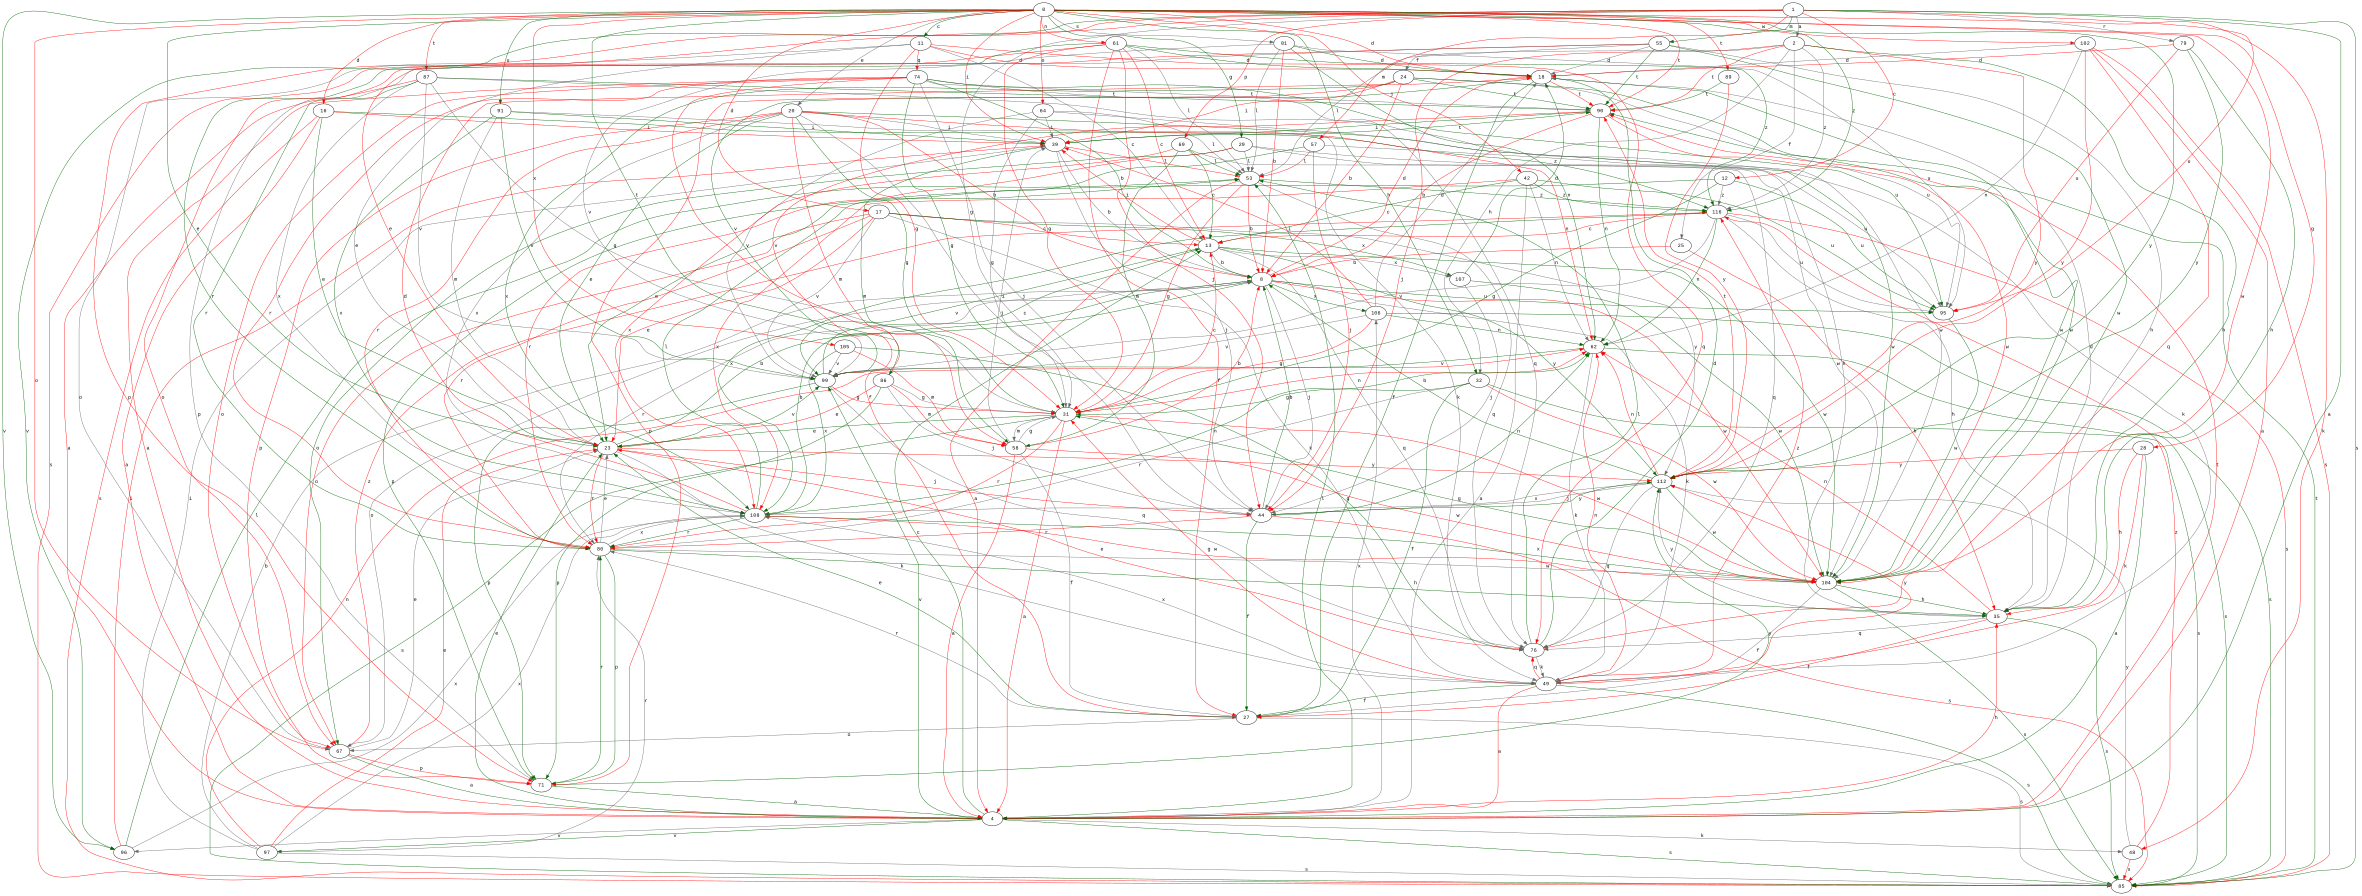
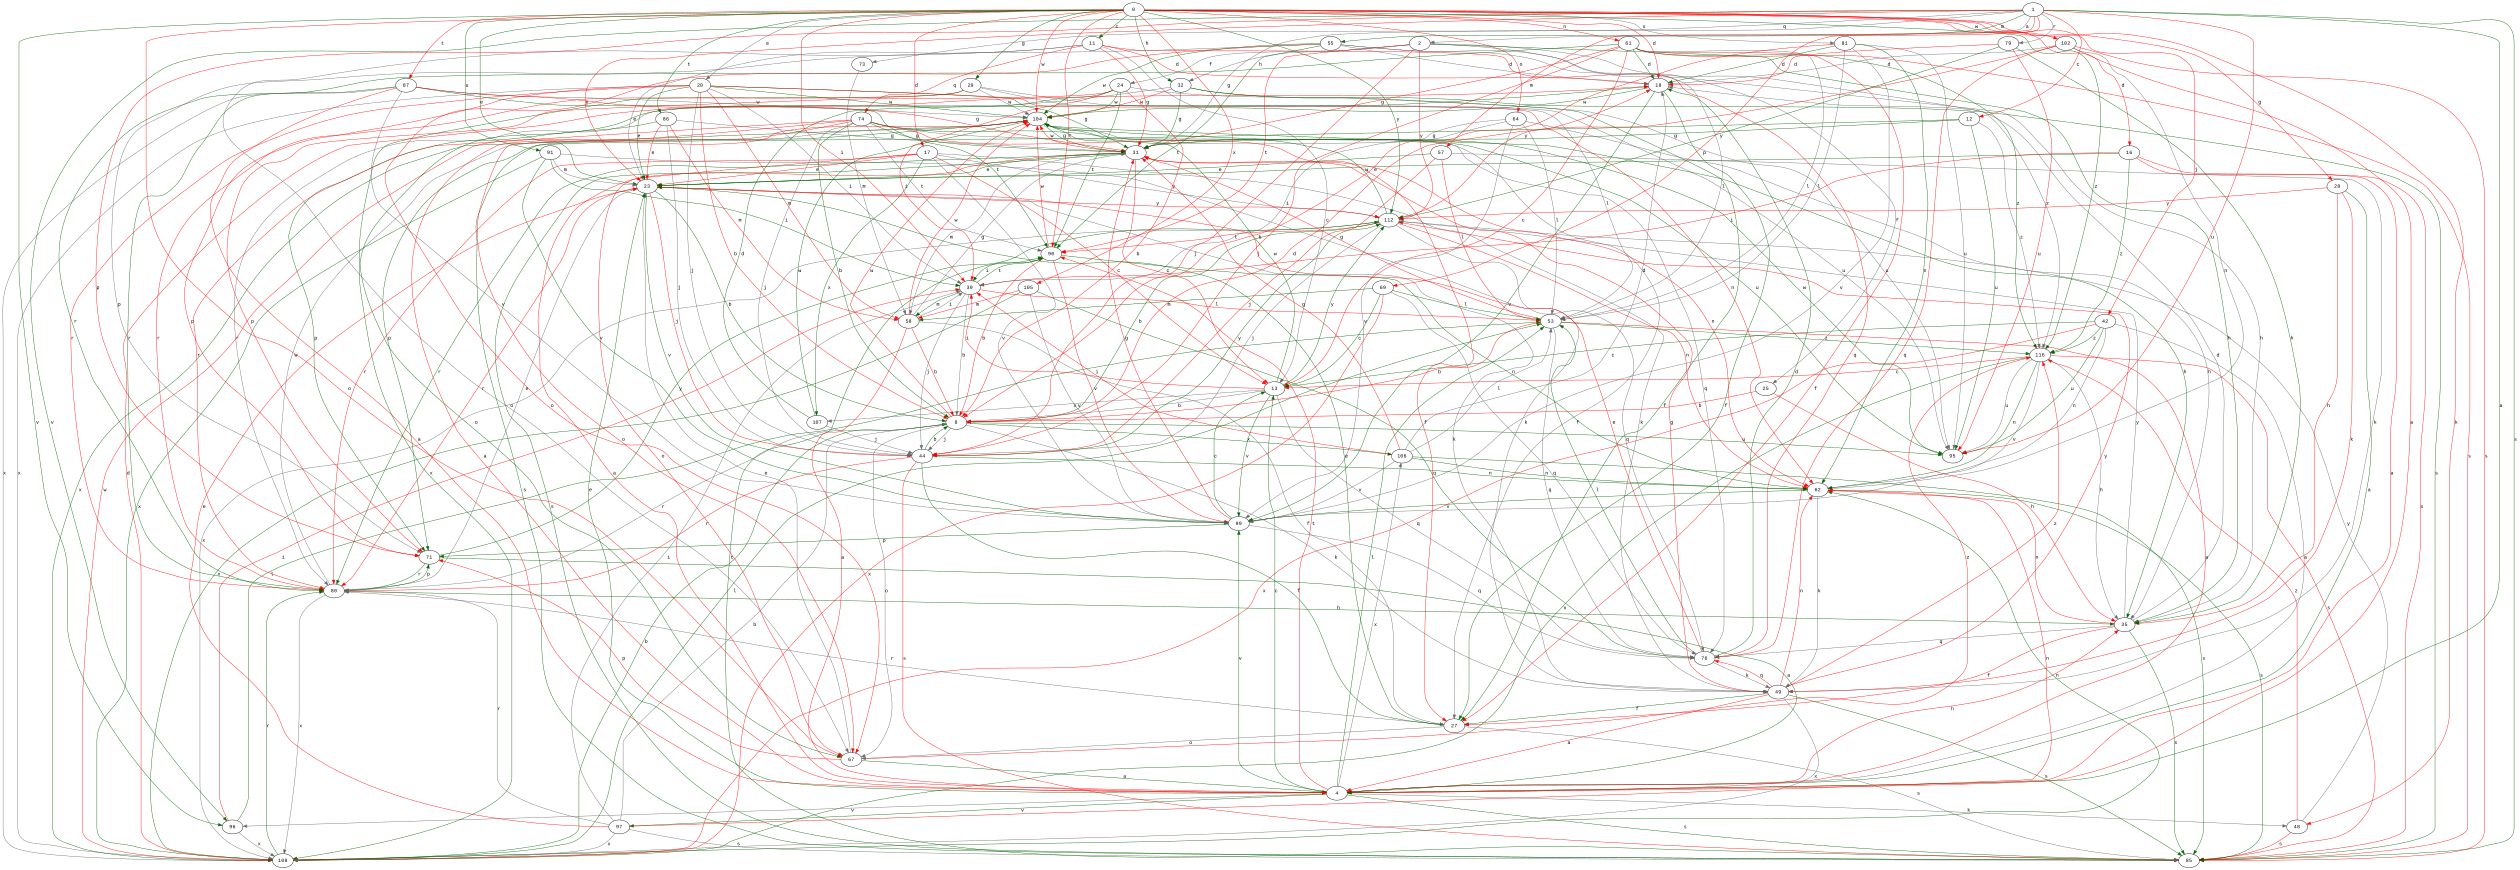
  strict digraph {
    fontname="Liberation Mono"
    node [fontname="Liberation Mono"]
    edge [color=red fontname="Liberation Mono"]
    0
    11
    16
    17
    18
    20
    23
    28
    29
    32
    39
    42
    48
    61
    64
    67
    81
    86
    87
-   89
    90
    91
    96
    102
    104
    105
    112
    116
    31
    13
    74
    76
    4
    85
    99
    49
    80
    107
    27
    71
    44
    8
    58
    62
    108
    35
    95
    53
    1
    2
    12
    55
    57
    69
+   73
    79
    24
    25
    97
    106
    0 -> 11 [color=darkgreen label=c]
    0 -> 16 [label=d]
    0 -> 17 [label=d]
    0 -> 18 [label=d]
    0 -> 20 [color=gray40 label=e]
    0 -> 23 [color=darkgreen label=e]
    0 -> 28 [label=g]
    0 -> 29 [color=darkgreen label=g]
    0 -> 32 [color=darkgreen label=h]
    0 -> 39 [label=i]
    0 -> 42 [label=j]
    0 -> 48 [label=k]
    0 -> 61 [label=n]
    0 -> 64 [label=o]
    0 -> 67 [label=o]
    0 -> 81 [color=gray40 label=s]
    0 -> 86 [color=darkgreen label=t]
    0 -> 87 [label=t]
-   0 -> 89 [label=t]
    0 -> 90 [label=t]
    0 -> 91 [color=darkgreen label=u]
    0 -> 96 [color=darkgreen label=v]
    0 -> 102 [label=w]
    0 -> 104 [label=w]
    0 -> 105 [label=x]
    0 -> 112 [color=darkgreen label=y]
    0 -> 116 [color=darkgreen label=z]
    11 -> 18 [label=d]
    11 -> 23 [color=gray40 label=e]
    11 -> 67 [color=gray40 label=o]
    11 -> 31 [label=g]
    11 -> 13 [color=gray40 label=c]
    11 -> 74 [label=q]
    11 -> 76 [label=q]
    16 -> 23 [color=darkgreen label=e]
    16 -> 39 [label=i]
    16 -> 116 [color=darkgreen label=z]
    16 -> 4 [label=a]
    16 -> 85 [label=s]
    17 -> 23 [label=e]
    17 -> 67 [label=o]
    17 -> 112 [color=gray40 label=y]
    17 -> 13 [label=c]
    17 -> 99 [color=gray40 label=v]
    17 -> 49 [color=gray40 label=k]
    17 -> 80 [label=r]
    17 -> 107 [color=darkgreen label=x]
-   18 -> 90 [label=t]
    18 -> 104 [color=darkgreen label=w]
    18 -> 99 [color=darkgreen label=v]
    18 -> 27 [color=darkgreen label=f]
    20 -> 23 [color=darkgreen label=e]
    20 -> 39 [color=gray40 label=i]
    20 -> 104 [color=darkgreen label=w]
    20 -> 31 [color=darkgreen label=g]
    20 -> 80 [label=r]
    20 -> 71 [label=p]
    20 -> 44 [color=gray40 label=j]
    20 -> 8 [label=b]
    20 -> 58 [label=m]
    20 -> 62 [label=n]
    20 -> 108 [color=gray40 label=x]
    23 -> 112 [label=y]
    23 -> 99 [color=darkgreen label=v]
    23 -> 49 [color=gray40 label=k]
    23 -> 80 [label=r]
    23 -> 44 [label=j]
    23 -> 8 [color=darkgreen label=b]
    28 -> 112 [label=y]
    28 -> 4 [color=darkgreen label=a]
    28 -> 49 [label=k]
    28 -> 35 [label=h]
    29 -> 67 [color=darkgreen label=o]
    29 -> 104 [color=gray40 label=w]
    29 -> 80 [label=r]
    29 -> 95 [color=gray40 label=u]
    29 -> 53 [color=gray40 label=l]
    32 -> 104 [label=w]
    32 -> 31 [color=darkgreen label=g]
    32 -> 85 [color=darkgreen label=s]
    32 -> 80 [color=gray40 label=r]
    32 -> 27 [color=darkgreen label=f]
    39 -> 90 [color=darkgreen label=t]
    39 -> 44 [color=gray40 label=j]
    39 -> 8 [color=gray40 label=b]
    39 -> 58 [color=darkgreen label=m]
    39 -> 53 [label=l]
    42 -> 116 [color=darkgreen label=z]
    42 -> 13 [color=darkgreen label=c]
    42 -> 4 [color=gray40 label=a]
    42 -> 62 [color=gray40 label=n]
    42 -> 108 [label=x]
    42 -> 95 [color=darkgreen label=u]
    48 -> 112 [color=gray40 label=y]
    48 -> 116 [label=z]
    48 -> 85 [label=s]
    61 -> 18 [color=darkgreen label=d]
    61 -> 116 [color=darkgreen label=z]
    61 -> 31 [label=g]
    61 -> 13 [label=c]
    61 -> 85 [label=s]
    61 -> 80 [color=darkgreen label=r]
    61 -> 27 [label=f]
    61 -> 44 [label=j]
    61 -> 53 [color=gray40 label=l]
    64 -> 39 [color=gray40 label=i]
    64 -> 31 [color=gray40 label=g]
    64 -> 99 [color=gray40 label=v]
    64 -> 35 [color=gray40 label=h]
    64 -> 53 [color=gray40 label=l]
    67 -> 23 [color=gray40 label=e]
    67 -> 116 [label=z]
    67 -> 4 [color=darkgreen label=a]
    67 -> 71 [label=p]
    81 -> 18 [color=darkgreen label=d]
    81 -> 99 [color=gray40 label=v]
    81 -> 8 [label=b]
    81 -> 62 [color=darkgreen label=n]
    81 -> 95 [color=gray40 label=u]
    81 -> 53 [color=gray40 label=l]
    86 -> 23 [label=e]
    86 -> 31 [color=gray40 label=g]
    86 -> 71 [color=darkgreen label=p]
    86 -> 44 [color=gray40 label=j]
    86 -> 58 [label=m]
    87 -> 90 [color=darkgreen label=t]
    87 -> 104 [color=gray40 label=w]
-   87 -> 31 [color=gray40 label=g]
+   87 -> 31 [label=g]
    87 -> 4 [label=a]
    87 -> 99 [color=gray40 label=v]
    87 -> 80 [color=darkgreen label=r]
    87 -> 108 [color=gray40 label=x]
-   89 -> 90 [color=darkgreen label=t]
-   89 -> 112 [label=y]
    90 -> 39 [color=darkgreen label=i]
    90 -> 104 [label=w]
    90 -> 99 [label=v]
    90 -> 8 [label=b]
    90 -> 62 [color=darkgreen label=n]
    91 -> 23 [color=gray40 label=m]
    91 -> 39 [color=darkgreen label=i]
    91 -> 99 [color=darkgreen label=v]
    91 -> 49 [color=gray40 label=k]
    91 -> 108 [color=darkgreen label=x]
    96 -> 39 [label=i]
    96 -> 108 [color=gray40 label=x]
    96 -> 53 [color=darkgreen label=l]
    102 -> 18 [color=gray40 label=d]
    102 -> 112 [label=y]
    102 -> 76 [label=q]
    102 -> 4 [label=a]
    102 -> 85 [label=s]
    102 -> 62 [color=gray40 label=n]
    104 -> 31 [color=darkgreen label=g]
    104 -> 85 [color=darkgreen label=s]
    104 -> 27 [color=gray40 label=f]
    104 -> 108 [color=darkgreen label=x]
    104 -> 35 [color=darkgreen label=h]
    105 -> 76 [color=darkgreen label=q]
    105 -> 99 [color=gray40 label=v]
    105 -> 58 [label=m]
    105 -> 108 [color=darkgreen label=x]
    112 -> 90 [label=t]
    112 -> 104 [color=darkgreen label=w]
    112 -> 76 [color=gray40 label=q]
    112 -> 44 [color=gray40 label=j]
    112 -> 8 [color=darkgreen label=b]
    112 -> 62 [label=n]
    112 -> 108 [color=gray40 label=x]
    116 -> 13 [label=c]
    116 -> 85 [label=s]
    116 -> 99 [color=gray40 label=v]
    116 -> 62 [color=darkgreen label=n]
    116 -> 108 [color=darkgreen label=x]
    116 -> 35 [color=gray40 label=h]
    116 -> 95 [color=gray40 label=u]
    31 -> 23 [color=darkgreen label=e]
    31 -> 104 [label=w]
    31 -> 13 [label=c]
    31 -> 4 [label=a]
    31 -> 85 [color=darkgreen label=s]
-   31 -> 80 [label=r]
+   31 -> 80 [color=darkgreen label=r]
    31 -> 58 [color=gray40 label=m]
    31 -> 62 [label=n]
    13 -> 39 [label=i]
    13 -> 104 [color=darkgreen label=w]
    13 -> 112 [color=darkgreen label=y]
    13 -> 76 [color=gray40 label=q]
    13 -> 99 [color=darkgreen label=v]
    13 -> 107 [color=gray40 label=x]
    13 -> 8 [color=gray40 label=b]
    74 -> 67 [label=o]
    74 -> 90 [color=gray40 label=t]
    74 -> 31 [color=darkgreen label=g]
    74 -> 76 [color=gray40 label=q]
    74 -> 4 [label=a]
    74 -> 80 [label=r]
    74 -> 27 [label=f]
    74 -> 44 [color=gray40 label=j]
    74 -> 8 [color=darkgreen label=b]
    74 -> 95 [color=darkgreen label=u]
    76 -> 18 [color=darkgreen label=d]
    76 -> 23 [label=e]
    76 -> 49 [color=gray40 label=k]
    76 -> 53 [color=darkgreen label=l]
    4 -> 23 [color=darkgreen label=e]
    4 -> 48 [color=gray40 label=k]
    4 -> 90 [label=t]
    4 -> 96 [color=gray40 label=v]
    4 -> 13 [color=darkgreen label=c]
    4 -> 85 [color=darkgreen label=s]
    4 -> 99 [color=darkgreen label=v]
    4 -> 35 [label=h]
    4 -> 53 [color=darkgreen label=l]
    4 -> 97 [color=darkgreen label=v]
    4 -> 106 [color=gray40 label=x]
    85 -> 90 [color=darkgreen label=t]
    99 -> 31 [label=g]
    99 -> 13 [color=darkgreen label=c]
    99 -> 76 [color=gray40 label=q]
    99 -> 71 [color=darkgreen label=p]
    49 -> 112 [label=y]
    49 -> 116 [label=z]
    49 -> 31 [label=g]
    49 -> 76 [label=q]
    49 -> 4 [label=a]
    49 -> 85 [color=darkgreen label=s]
    49 -> 27 [color=darkgreen label=f]
    49 -> 62 [label=n]
    49 -> 108 [color=gray40 label=x]
    80 -> 23 [color=gray40 label=e]
    80 -> 104 [color=gray40 label=w]
    80 -> 71 [color=darkgreen label=p]
    80 -> 108 [color=gray40 label=x]
    80 -> 35 [color=darkgreen label=h]
    107 -> 18 [color=darkgreen label=d]
    107 -> 104 [color=darkgreen label=w]
    107 -> 44 [color=gray40 label=j]
    27 -> 23 [color=darkgreen label=e]
    27 -> 67 [color=gray40 label=o]
    27 -> 85 [color=gray40 label=s]
    27 -> 80 [color=gray40 label=r]
    71 -> 112 [color=darkgreen label=y]
    71 -> 4 [color=darkgreen label=a]
    71 -> 80 [color=darkgreen label=r]
    44 -> 112 [color=darkgreen label=y]
    44 -> 85 [label=s]
    44 -> 80 [label=r]
    44 -> 27 [color=darkgreen label=f]
    44 -> 8 [color=darkgreen label=b]
    44 -> 62 [color=darkgreen label=n]
    8 -> 18 [label=d]
    8 -> 67 [color=gray40 label=o]
    8 -> 104 [label=w]
    8 -> 49 [color=gray40 label=k]
    8 -> 80 [color=gray40 label=r]
    8 -> 44 [color=gray40 label=j]
    8 -> 95 [color=darkgreen label=u]
    8 -> 106 [color=darkgreen label=x]
    58 -> 39 [color=gray40 label=i]
    58 -> 104 [label=w]
    58 -> 31 [color=gray40 label=g]
    58 -> 4 [label=a]
    58 -> 27 [color=gray40 label=f]
    58 -> 8 [label=b]
    62 -> 85 [color=darkgreen label=s]
    62 -> 99 [color=darkgreen label=v]
    62 -> 49 [color=gray40 label=k]
    108 -> 18 [label=d]
    108 -> 104 [label=w]
    108 -> 80 [color=darkgreen label=r]
    108 -> 8 [color=darkgreen label=b]
    108 -> 62 [color=darkgreen label=n]
    108 -> 53 [color=darkgreen label=l]
    35 -> 18 [color=gray40 label=d]
    35 -> 112 [color=gray40 label=y]
    35 -> 76 [color=gray40 label=q]
    35 -> 85 [color=darkgreen label=s]
    35 -> 27 [label=f]
    35 -> 62 [label=n]
    95 -> 104 [color=darkgreen label=w]
    53 -> 116 [color=darkgreen label=z]
    53 -> 31 [label=g]
    53 -> 76 [color=gray40 label=q]
    53 -> 4 [label=a]
    53 -> 8 [label=b]
    1 -> 23 [label=e]
    1 -> 96 [color=darkgreen label=v]
    1 -> 31 [color=gray40 label=g]
    1 -> 4 [color=darkgreen label=a]
    1 -> 85 [color=darkgreen label=s]
    1 -> 71 [label=p]
    1 -> 95 [label=u]
    1 -> 2 [color=gray40 label=a]
    1 -> 12 [label=c]
    1 -> 55 [color=darkgreen label=m]
    1 -> 57 [label=m]
    1 -> 69 [label=p]
+   1 -> 73 [color=gray40 label=q]
    1 -> 79 [color=gray40 label=r]
    2 -> 32 [color=gray40 label=h]
    2 -> 90 [label=t]
    2 -> 112 [label=y]
    2 -> 116 [color=gray40 label=z]
    2 -> 44 [label=j]
    2 -> 35 [color=darkgreen label=h]
    2 -> 24 [color=gray40 label=f]
    2 -> 25 [color=gray40 label=f]
    12 -> 116 [color=gray40 label=z]
    12 -> 31 [color=darkgreen label=g]
    12 -> 71 [color=darkgreen label=p]
    12 -> 95 [color=darkgreen label=u]
    55 -> 18 [color=gray40 label=d]
    55 -> 67 [label=o]
    55 -> 90 [color=darkgreen label=t]
    55 -> 104 [color=darkgreen label=w]
    55 -> 71 [color=gray40 label=p]
    55 -> 35 [color=gray40 label=h]
    55 -> 53 [color=gray40 label=l]
    57 -> 23 [color=darkgreen label=e]
    57 -> 49 [color=gray40 label=k]
    57 -> 44 [label=j]
    57 -> 53 [label=l]
    69 -> 13 [color=darkgreen label=c]
    69 -> 76 [color=gray40 label=q]
    69 -> 58 [color=darkgreen label=m]
    69 -> 108 [label=x]
    69 -> 53 [color=darkgreen label=l]
+   73 -> 58 [color=gray40 label=m]
    79 -> 18 [label=d]
    79 -> 112 [color=darkgreen label=y]
    79 -> 35 [color=darkgreen label=h]
    79 -> 95 [label=u]
    24 -> 39 [label=i]
    24 -> 90 [color=darkgreen label=t]
    24 -> 104 [color=darkgreen label=w]
    24 -> 71 [label=p]
    24 -> 8 [label=b]
    24 -> 108 [color=darkgreen label=x]
    24 -> 95 [color=gray40 label=u]
    25 -> 8 [label=b]
    25 -> 35 [label=h]
    97 -> 23 [label=e]
    97 -> 39 [color=gray40 label=i]
    97 -> 85 [color=gray40 label=s]
    97 -> 80 [color=gray40 label=r]
    97 -> 8 [color=gray40 label=b]
    97 -> 62 [label=n]
    97 -> 108 [color=gray40 label=x]
    106 -> 18 [color=gray40 label=d]
    106 -> 39 [label=i]
    106 -> 31 [label=g]
    106 -> 85 [color=darkgreen label=s]
    106 -> 99 [color=gray40 label=v]
    106 -> 62 [color=darkgreen label=n]
+   106 -> 53 [color=gray40 label=l]
  }
